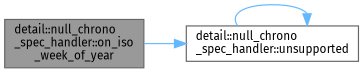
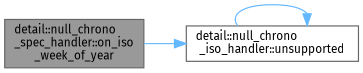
  digraph {
    rankdir=LR
    fontname="Fira Sans"
    node [fontname="Fira Sans" fontsize=10 shape=box style=filled]
    edge [color=steelblue1 fontname="Fira Sans" fontsize=10 labelfontname=Helvetica labelfontsize=10 style=solid]
    n1 [color=gray40 fillcolor=grey60 fontcolor=black height=0.2 label="detail::null_chrono\l_spec_handler::on_iso\l_week_of_year" width=0.4]
-   n2 [color=grey40 fillcolor=white height=0.2 label="detail::null_chrono\l_spec_handler::unsupported" width=0.4]
+   n2 [color=grey40 fillcolor=white height=0.2 label="detail::null_chrono\l_iso_handler::unsupported" width=0.4]
    n1 -> n2
    n2 -> n2
  }
